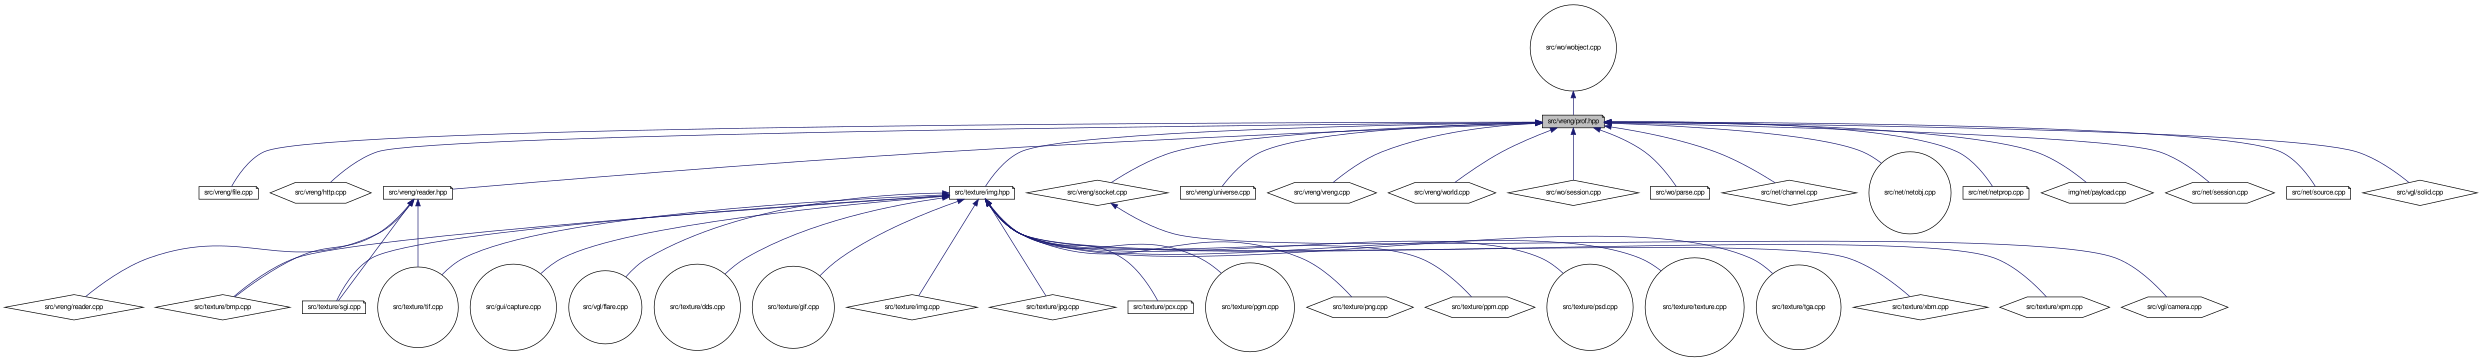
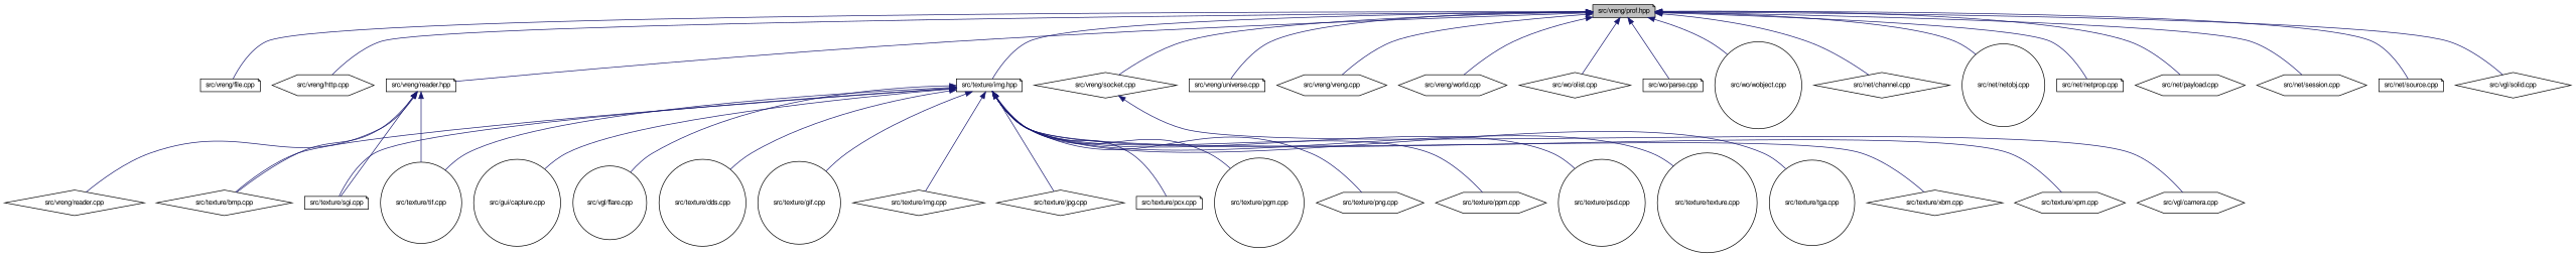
  digraph {
    node [color=black fontname=FreeSans fontsize=10 shape=circle]
    edge [color=midnightblue dir=back fontname=FreeSans fontsize=10 labelfontname=FreeSans labelfontsize=10 style=solid]
    n1 [fillcolor=grey75 fontcolor=black height=0.2 label="src/vreng/prof.hpp" shape=note style=filled width=0.4]
    n2 [height=0.2 label="src/vreng/file.cpp" shape=note width=0.4]
    n3 [height=0.2 label="src/vreng/http.cpp" shape=hexagon width=0.4]
    n4 [height=0.2 label="src/vreng/reader.hpp" shape=note width=0.4]
    n5 [height=0.2 label="src/vreng/socket.cpp" shape=diamond width=0.4]
    n6 [height=0.2 label="src/vreng/universe.cpp" shape=note width=0.4]
    n7 [height=0.2 label="src/vreng/vreng.cpp" shape=hexagon width=0.4]
    n8 [height=0.2 label="src/vreng/world.cpp" shape=hexagon width=0.4]
-   n9 [height=0.2 label="src/wo/session.cpp" shape=diamond width=0.4]
+   n9 [height=0.2 label="src/wo/olist.cpp" shape=diamond width=0.4]
    n10 [height=0.2 label="src/wo/parse.cpp" shape=note width=0.4]
    n11 [height=0.2 label="src/wo/wobject.cpp" width=0.4]
    n12 [height=0.2 label="src/net/channel.cpp" shape=diamond width=0.4]
    n13 [height=0.2 label="src/net/netobj.cpp" width=0.4]
    n14 [height=0.2 label="src/net/netprop.cpp" shape=note width=0.4]
-   n15 [height=0.2 label="img/net/payload.cpp" shape=hexagon width=0.4]
+   n15 [height=0.2 label="src/net/payload.cpp" shape=hexagon width=0.4]
    n16 [height=0.2 label="src/net/session.cpp" shape=hexagon width=0.4]
    n17 [height=0.2 label="src/net/source.cpp" shape=note width=0.4]
    n18 [height=0.2 label="src/vgl/solid.cpp" shape=diamond width=0.4]
    n19 [height=0.2 label="src/texture/img.hpp" shape=note width=0.4]
    n20 [height=0.2 label="src/vreng/reader.cpp" shape=diamond width=0.4]
    n21 [height=0.2 label="src/texture/bmp.cpp" shape=diamond width=0.4]
    n22 [height=0.2 label="src/texture/sgi.cpp" shape=note width=0.4]
    n23 [height=0.2 label="src/texture/tif.cpp" width=0.4]
    n24 [height=0.2 label="src/vgl/camera.cpp" shape=hexagon width=0.4]
    n25 [height=0.2 label="src/gui/capture.cpp" width=0.4]
    n26 [height=0.2 label="src/vgl/flare.cpp" width=0.4]
    n27 [height=0.2 label="src/texture/dds.cpp" width=0.4]
    n28 [height=0.2 label="src/texture/gif.cpp" width=0.4]
    n29 [height=0.2 label="src/texture/img.cpp" shape=diamond width=0.4]
    n30 [height=0.2 label="src/texture/jpg.cpp" shape=diamond width=0.4]
    n31 [height=0.2 label="src/texture/pcx.cpp" shape=note width=0.4]
    n32 [height=0.2 label="src/texture/pgm.cpp" width=0.4]
    n33 [height=0.2 label="src/texture/png.cpp" shape=hexagon width=0.4]
    n34 [height=0.2 label="src/texture/ppm.cpp" shape=hexagon width=0.4]
    n35 [height=0.2 label="src/texture/psd.cpp" width=0.4]
    n36 [height=0.2 label="src/texture/texture.cpp" width=0.4]
    n37 [height=0.2 label="src/texture/tga.cpp" width=0.4]
    n38 [height=0.2 label="src/texture/xbm.cpp" shape=diamond width=0.4]
    n39 [height=0.2 label="src/texture/xpm.cpp" shape=hexagon width=0.4]
    n1 -> n2
    n1 -> n3
    n1 -> n4
    n1 -> n5
    n1 -> n6
    n1 -> n7
    n1 -> n8
    n1 -> n9
    n1 -> n10
-   n11 -> n1
+   n1 -> n11
    n1 -> n12
    n1 -> n13
    n1 -> n14
    n1 -> n15
    n1 -> n16
    n1 -> n17
    n1 -> n18
    n1 -> n19
    n4 -> n20
    n4 -> n21
    n4 -> n22
    n4 -> n23
    n5 -> n24
    n19 -> n21
    n19 -> n22
    n19 -> n23
    n19 -> n25
    n19 -> n26
    n19 -> n27
    n19 -> n28
    n19 -> n29
    n19 -> n30
    n19 -> n31
    n19 -> n32
    n19 -> n33
    n19 -> n34
    n19 -> n35
    n19 -> n36
    n19 -> n37
    n19 -> n38
    n19 -> n39
  }
